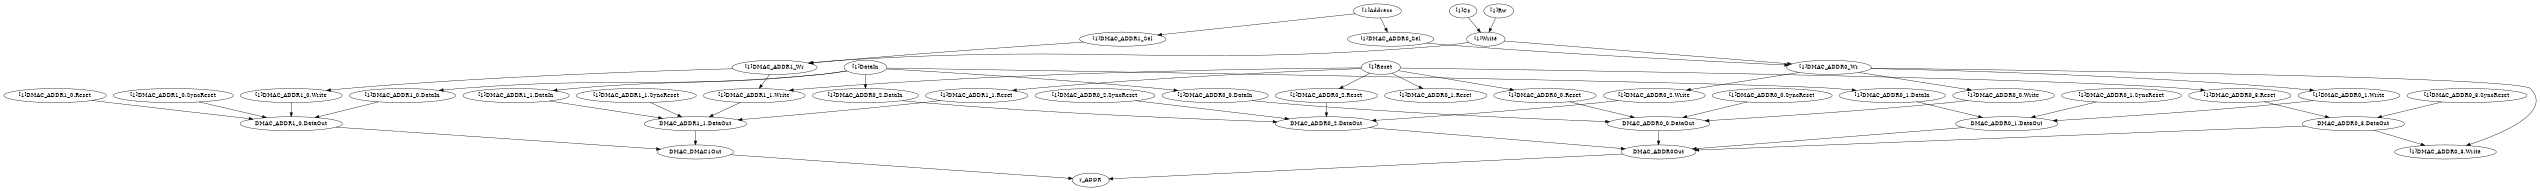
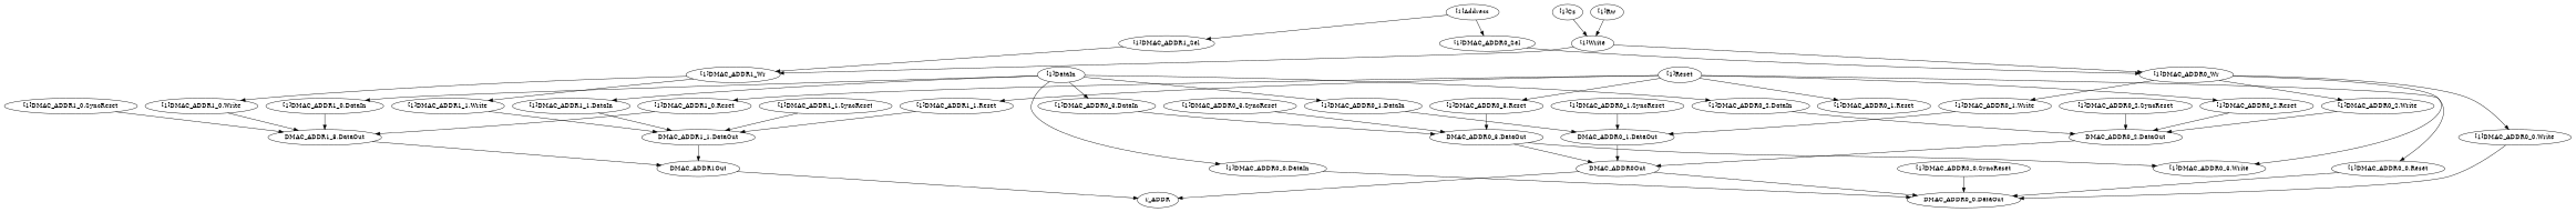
  strict digraph {
    node [complexity=3 importance=0.0215507377502 rank=0.0107753688751]
    "DMAC_ADDR0_1.DataOut" [complexity=2]
    "[1]DMAC_ADDR0_1.Write" [importance=0.023065223305 rank=0.00768840776834]
    DMAC_ADDR0Out [complexity=2 importance=0.0176179606487 rank=0.00880898032433]
    n4 [complexity=0 importance=0.00848909149148 label=r_ADDR rank=0.0]
    "DMAC_ADDR0_2.DataOut" [complexity=2]
    "[1]DMAC_ADDR0_2.Write" [importance=0.023065223305 rank=0.00768840776834]
    "[1]DMAC_ADDR0_2.Reset" [importance=0.0659249255704 rank=0.0219749751901]
    "DMAC_ADDR0_3.DataOut" [complexity=2]
    "[1]DMAC_ADDR0_3.Write" [importance=0.023065223305 rank=0.00768840776834]
    "[1]Write" [complexity=15 importance=0.102091999122 rank=0.00680613327482]
    "[1]DMAC_ADDR1_Wr" [importance=0.0215554186393 rank=0.00718513954643]
    "[1]DMAC_ADDR0_Wr" [importance=0.0250479623966 rank=0.00834932079888]
    "[1]DMAC_ADDR1_0.Write" [importance=0.0196106776382 rank=0.00653689254606]
    "[1]DMAC_ADDR1_1.Write" [importance=0.0196106776382 rank=0.00653689254606]
    "[1]DMAC_ADDR0_0.Write" [importance=0.023065223305 rank=0.00768840776834]
-   "DMAC_ADDR1_0.DataOut" [complexity=2 importance=0.0178578799311 rank=0.00892893996555]
+   "DMAC_ADDR1_0.DataOut" [complexity=2 importance=0.0178578799311 rank=0.00892893996555 label="DMAC_ADDR1_8.DataOut"]
    "DMAC_ADDR1_1.DataOut" [complexity=2 importance=0.0178578799311 rank=0.00892893996555]
    "DMAC_ADDR0_0.DataOut" [complexity=2]
-   DMAC_ADDR1Out [complexity=2 importance=0.013806013482 rank=0.00690300674102 label=DMAC_DMAC1Out]
+   DMAC_ADDR1Out [complexity=2 importance=0.013806013482 rank=0.00690300674102]
    "[1]Address" [complexity=17 importance=0.102738405423 rank=0.00604343561311]
    "[1]DMAC_ADDR0_Sel" [complexity=15 importance=0.101471726153 rank=0.00676478174355]
    "[1]DMAC_ADDR1_Sel" [complexity=9 importance=0.0443907138453 rank=0.00493230153837]
    "[1]DMAC_ADDR0_0.SyncReset" [importance=0.04436815477 rank=0.0147893849233]
    "[1]DataIn" [complexity=4 importance=0.0240948330734 rank=0.00602370826835]
+   "[1]DMAC_ADDR0_3.DataIn" [complexity=4 importance=0.0228281538039 rank=0.00570703845098]
    "[1]DMAC_ADDR0_1.DataIn" [complexity=4 importance=0.0228281538039 rank=0.00570703845098]
    "[1]DMAC_ADDR1_0.DataIn" [complexity=4 importance=0.0191352959848 rank=0.00478382399619]
    "[1]DMAC_ADDR0_0.DataIn" [complexity=4 importance=0.0228281538039 rank=0.00570703845098]
    "[1]DMAC_ADDR1_1.DataIn" [complexity=4 importance=0.0191352959848 rank=0.00478382399619]
    "[1]DMAC_ADDR0_2.DataIn" [complexity=4 importance=0.0228281538039 rank=0.00570703845098]
    "[1]Cs" [complexity=18 importance=0.103358678392 rank=0.00574214879955]
    "[1]DMAC_ADDR0_1.SyncReset" [importance=0.04436815477 rank=0.0147893849233]
    "[1]Rw" [complexity=18 importance=0.103358678392 rank=0.00574214879955]
    "[1]DMAC_ADDR1_1.Reset" [importance=0.0548463521129 rank=0.018282117371]
    "[1]DMAC_ADDR0_2.SyncReset" [importance=0.04436815477 rank=0.0147893849233]
    "[1]DMAC_ADDR0_3.SyncReset" [importance=0.04436815477 rank=0.0147893849233]
    "[1]DMAC_ADDR1_0.Reset" [importance=0.0548463521129 rank=0.018282117371]
    "[1]DMAC_ADDR1_0.SyncReset" [importance=0.0369824391317 rank=0.0123274797106]
    "[1]DMAC_ADDR0_1.Reset" [importance=0.0659249255704 rank=0.0219749751901]
    "[1]Reset" [importance=0.0671916048399 rank=0.0223972016133]
    "[1]DMAC_ADDR0_0.Reset" [importance=0.0659249255704 rank=0.0219749751901]
    "[1]DMAC_ADDR0_3.Reset" [importance=0.0659249255704 rank=0.0219749751901]
    "[1]DMAC_ADDR1_1.SyncReset" [importance=0.0369824391317 rank=0.0123274797106]
    "DMAC_ADDR0_1.DataOut" -> DMAC_ADDR0Out
    "[1]DMAC_ADDR0_1.Write" -> "DMAC_ADDR0_1.DataOut"
    DMAC_ADDR0Out -> n4
    "DMAC_ADDR0_2.DataOut" -> DMAC_ADDR0Out
    "[1]DMAC_ADDR0_2.Write" -> "DMAC_ADDR0_2.DataOut"
    "[1]DMAC_ADDR0_2.Reset" -> "DMAC_ADDR0_2.DataOut"
    "DMAC_ADDR0_3.DataOut" -> DMAC_ADDR0Out
    "DMAC_ADDR0_3.DataOut" -> "[1]DMAC_ADDR0_3.Write"
    "[1]Write" -> "[1]DMAC_ADDR1_Wr"
    "[1]Write" -> "[1]DMAC_ADDR0_Wr"
    "[1]DMAC_ADDR1_Wr" -> "[1]DMAC_ADDR1_0.Write"
    "[1]DMAC_ADDR1_Wr" -> "[1]DMAC_ADDR1_1.Write"
    "[1]DMAC_ADDR0_Wr" -> "[1]DMAC_ADDR0_1.Write"
    "[1]DMAC_ADDR0_Wr" -> "[1]DMAC_ADDR0_2.Write"
    "[1]DMAC_ADDR0_Wr" -> "[1]DMAC_ADDR0_3.Write"
    "[1]DMAC_ADDR0_Wr" -> "[1]DMAC_ADDR0_0.Write"
    "[1]DMAC_ADDR1_0.Write" -> "DMAC_ADDR1_0.DataOut"
    "[1]DMAC_ADDR1_1.Write" -> "DMAC_ADDR1_1.DataOut"
    "[1]DMAC_ADDR0_0.Write" -> "DMAC_ADDR0_0.DataOut"
    "DMAC_ADDR1_0.DataOut" -> DMAC_ADDR1Out
    "DMAC_ADDR1_1.DataOut" -> DMAC_ADDR1Out
-   "DMAC_ADDR0_0.DataOut" -> DMAC_ADDR0Out
+   DMAC_ADDR0Out -> "DMAC_ADDR0_0.DataOut"
    DMAC_ADDR1Out -> n4
    "[1]Address" -> "[1]DMAC_ADDR0_Sel"
    "[1]Address" -> "[1]DMAC_ADDR1_Sel"
    "[1]DMAC_ADDR0_Sel" -> "[1]DMAC_ADDR0_Wr"
    "[1]DMAC_ADDR1_Sel" -> "[1]DMAC_ADDR1_Wr"
    "[1]DMAC_ADDR0_0.SyncReset" -> "DMAC_ADDR0_0.DataOut"
+   "[1]DataIn" -> "[1]DMAC_ADDR0_3.DataIn"
    "[1]DataIn" -> "[1]DMAC_ADDR0_1.DataIn"
    "[1]DataIn" -> "[1]DMAC_ADDR1_0.DataIn"
    "[1]DataIn" -> "[1]DMAC_ADDR0_0.DataIn"
    "[1]DataIn" -> "[1]DMAC_ADDR1_1.DataIn"
    "[1]DataIn" -> "[1]DMAC_ADDR0_2.DataIn"
+   "[1]DMAC_ADDR0_3.DataIn" -> "DMAC_ADDR0_3.DataOut"
    "[1]DMAC_ADDR0_1.DataIn" -> "DMAC_ADDR0_1.DataOut"
    "[1]DMAC_ADDR1_0.DataIn" -> "DMAC_ADDR1_0.DataOut"
    "[1]DMAC_ADDR0_0.DataIn" -> "DMAC_ADDR0_0.DataOut"
    "[1]DMAC_ADDR1_1.DataIn" -> "DMAC_ADDR1_1.DataOut"
    "[1]DMAC_ADDR0_2.DataIn" -> "DMAC_ADDR0_2.DataOut"
    "[1]Cs" -> "[1]Write"
    "[1]DMAC_ADDR0_1.SyncReset" -> "DMAC_ADDR0_1.DataOut"
    "[1]Rw" -> "[1]Write"
    "[1]DMAC_ADDR1_1.Reset" -> "DMAC_ADDR1_1.DataOut"
    "[1]DMAC_ADDR0_2.SyncReset" -> "DMAC_ADDR0_2.DataOut"
    "[1]DMAC_ADDR0_3.SyncReset" -> "DMAC_ADDR0_3.DataOut"
    "[1]DMAC_ADDR1_0.Reset" -> "DMAC_ADDR1_0.DataOut"
    "[1]DMAC_ADDR1_0.SyncReset" -> "DMAC_ADDR1_0.DataOut"
    "[1]Reset" -> "[1]DMAC_ADDR0_2.Reset"
    "[1]Reset" -> "[1]DMAC_ADDR1_1.Reset"
-   "[1]Reset" -> "[1]DMAC_ADDR1_1.Write"
+   "[1]Reset" -> "[1]DMAC_ADDR1_0.Reset"
    "[1]Reset" -> "[1]DMAC_ADDR0_1.Reset"
    "[1]Reset" -> "[1]DMAC_ADDR0_0.Reset"
    "[1]Reset" -> "[1]DMAC_ADDR0_3.Reset"
    "[1]DMAC_ADDR0_0.Reset" -> "DMAC_ADDR0_0.DataOut"
    "[1]DMAC_ADDR0_3.Reset" -> "DMAC_ADDR0_3.DataOut"
    "[1]DMAC_ADDR1_1.SyncReset" -> "DMAC_ADDR1_1.DataOut"
  }
